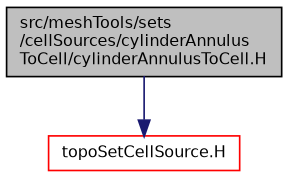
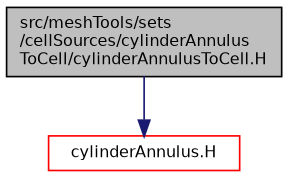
  digraph {
    node [fontname=Helvetica fontsize=10 shape=record]
    n1 [color=black fillcolor=grey75 fontcolor=black height=0.2 label="src/meshTools/sets\l/cellSources/cylinderAnnulus\lToCell/cylinderAnnulusToCell.H" style=filled width=0.4]
-   n2 [color=red height=0.2 label="topoSetCellSource.H" width=0.4]
+   n2 [color=red height=0.2 label="cylinderAnnulus.H" width=0.4]
    n1 -> n2 [color=midnightblue fontname=Helvetica fontsize=10 labelfontname=Helvetica labelfontsize=10 style=solid]
  }
